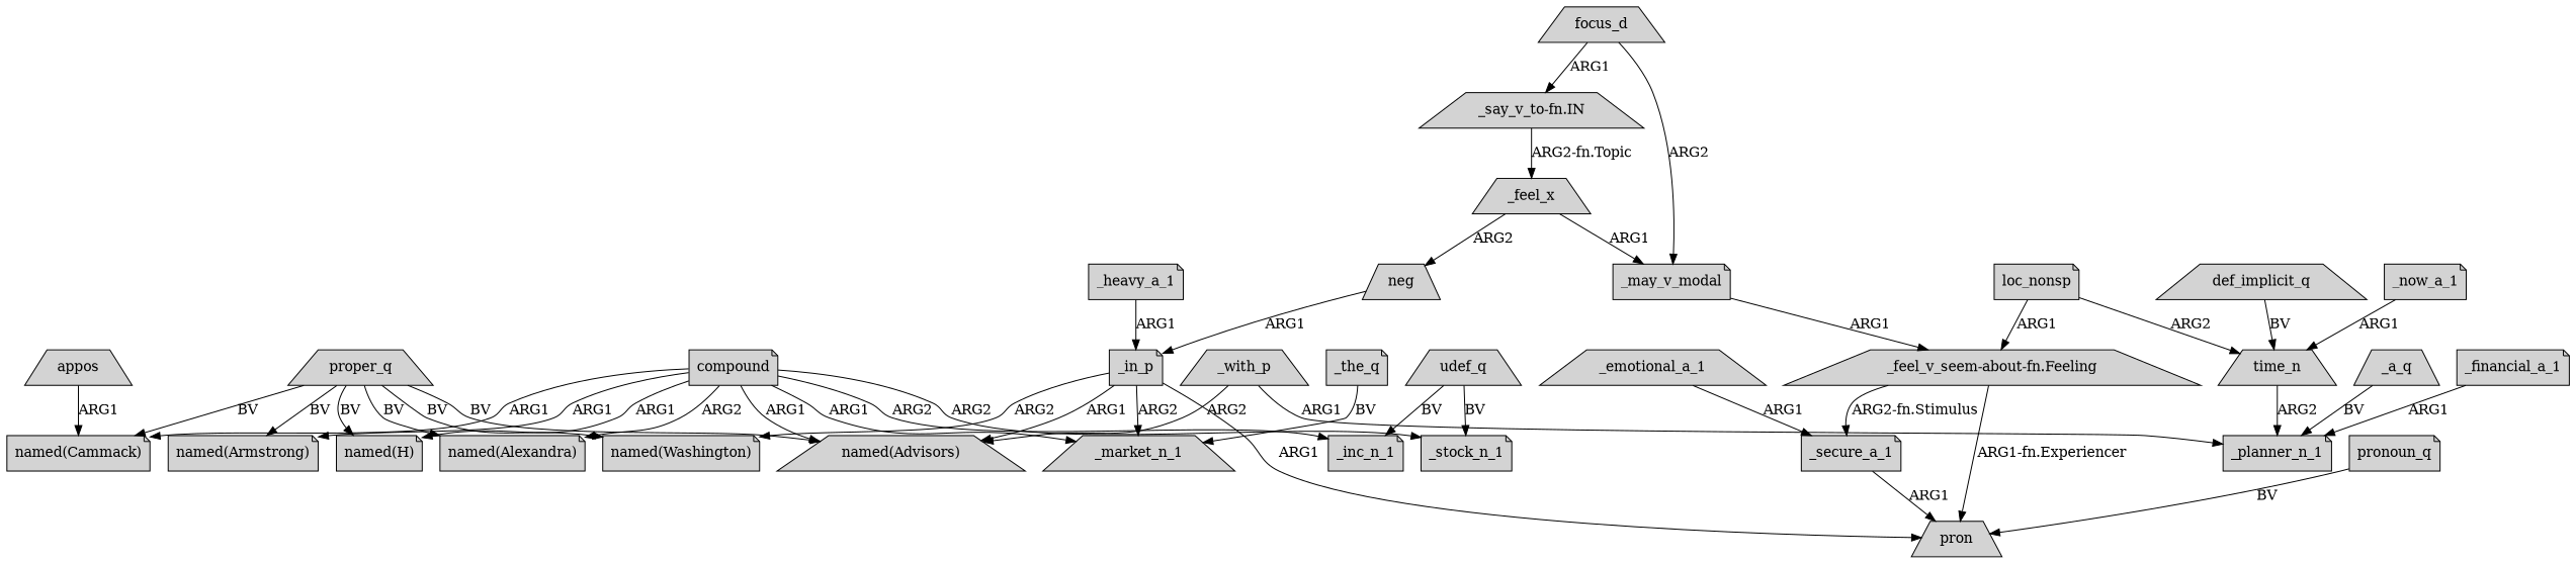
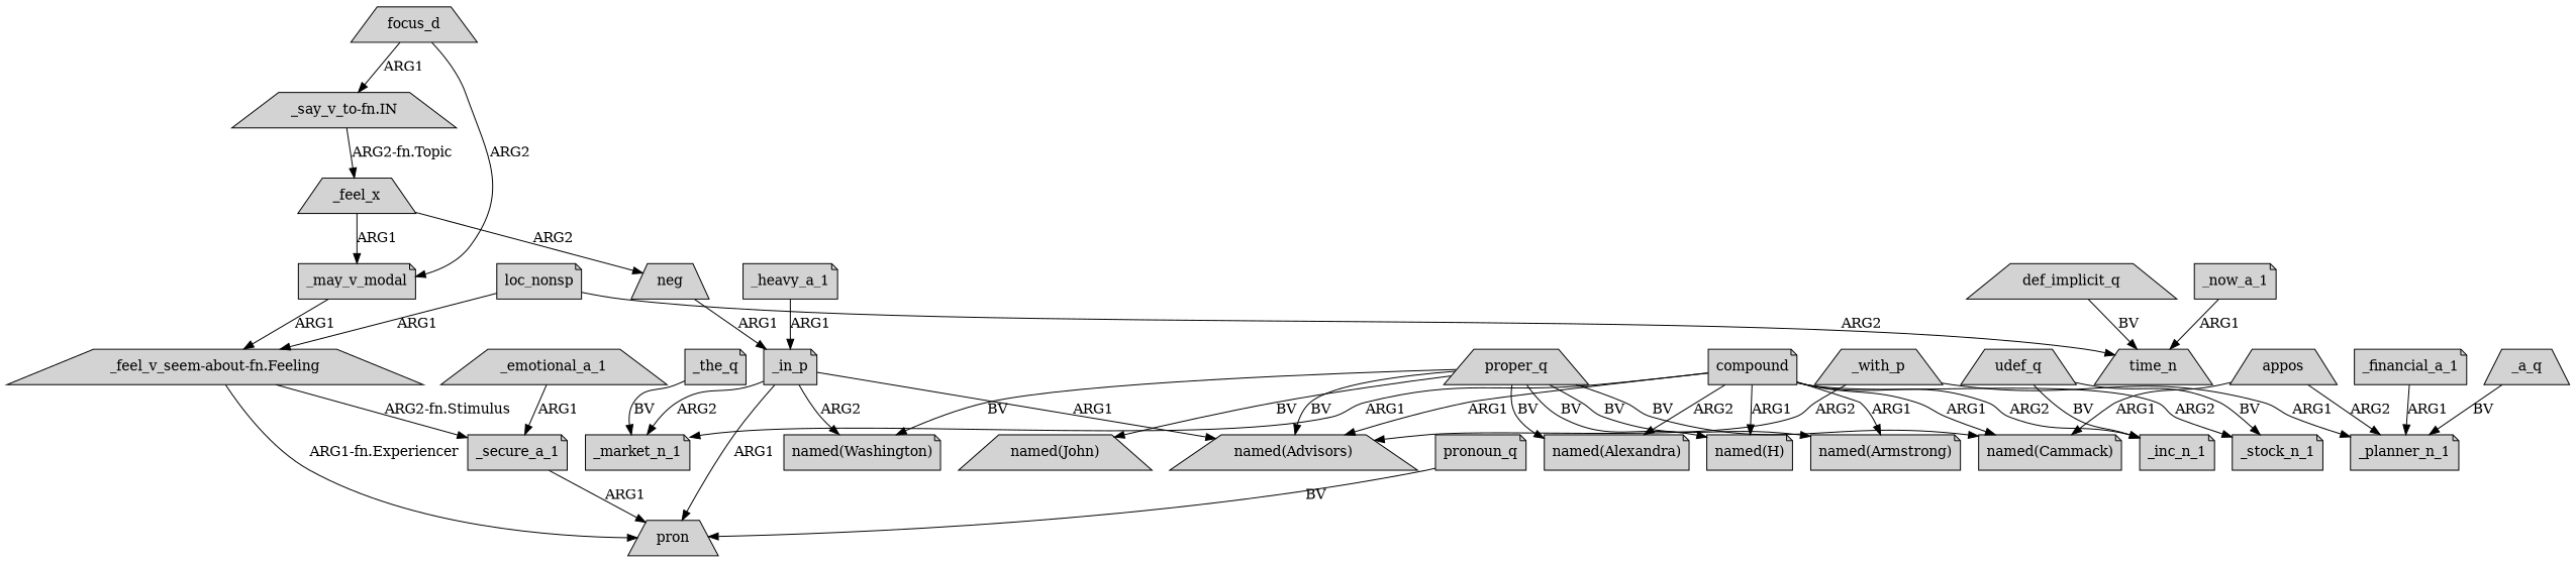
  digraph {
    node [shape=note style=filled]
    compound
    "named(Cammack)"
    _inc_n_1
    "named(Advisors)" [shape=trapezium]
    _stock_n_1
    "named(Armstrong)"
    "named(H)"
    "named(Alexandra)"
-   _market_n_1 [shape=trapezium]
+   _market_n_1
+   "named(John)" [shape=trapezium]
    proper_q [shape=trapezium]
    "named(Washington)"
    _in_p
    pron [shape=trapezium]
    udef_q [shape=trapezium]
    n16 [label=_feel_x shape=trapezium]
    _may_v_modal
    neg [shape=trapezium]
    "_feel_v_seem-about-fn.Feeling" [shape=trapezium]
    _secure_a_1
    def_implicit_q [shape=trapezium]
    time_n [shape=trapezium]
    _heavy_a_1
    focus_d [shape=trapezium]
    "_say_v_to-fn.IN" [shape=trapezium]
    appos [shape=trapezium]
    _planner_n_1
    loc_nonsp
    pronoun_q
    _now_a_1
    _a_q [shape=trapezium]
    _emotional_a_1 [shape=trapezium]
    _financial_a_1
    _with_p [shape=trapezium]
    _the_q
    compound -> "named(Cammack)" [label=ARG1]
    compound -> _inc_n_1 [label=ARG2]
    compound -> "named(Advisors)" [label=ARG1]
    compound -> _stock_n_1 [label=ARG2]
    compound -> "named(Armstrong)" [label=ARG1]
    compound -> "named(H)" [label=ARG1]
    compound -> "named(Alexandra)" [label=ARG2]
    compound -> _market_n_1 [label=ARG1]
    proper_q -> "named(Cammack)" [label=BV]
    proper_q -> "named(Advisors)" [label=BV]
    proper_q -> "named(Armstrong)" [label=BV]
    proper_q -> "named(H)" [label=BV]
    proper_q -> "named(Alexandra)" [label=BV]
+   proper_q -> "named(John)" [label=BV]
    proper_q -> "named(Washington)" [label=BV]
    _in_p -> "named(Advisors)" [label=ARG1]
    _in_p -> _market_n_1 [label=ARG2]
    _in_p -> "named(Washington)" [label=ARG2]
    _in_p -> pron [label=ARG1]
    udef_q -> _inc_n_1 [label=BV]
    udef_q -> _stock_n_1 [label=BV]
    n16 -> _may_v_modal [label=ARG1]
    n16 -> neg [label=ARG2]
    _may_v_modal -> "_feel_v_seem-about-fn.Feeling" [label=ARG1]
    neg -> _in_p [label=ARG1]
    "_feel_v_seem-about-fn.Feeling" -> pron [label="ARG1-fn.Experiencer"]
    "_feel_v_seem-about-fn.Feeling" -> _secure_a_1 [label="ARG2-fn.Stimulus"]
    _secure_a_1 -> pron [label=ARG1]
    def_implicit_q -> time_n [label=BV]
    _heavy_a_1 -> _in_p [label=ARG1]
    focus_d -> _may_v_modal [label=ARG2]
    focus_d -> "_say_v_to-fn.IN" [label=ARG1]
    "_say_v_to-fn.IN" -> n16 [label="ARG2-fn.Topic"]
    appos -> "named(Cammack)" [label=ARG1]
-   time_n -> _planner_n_1 [label=ARG2]
+   appos -> _planner_n_1 [label=ARG2]
    loc_nonsp -> "_feel_v_seem-about-fn.Feeling" [label=ARG1]
    loc_nonsp -> time_n [label=ARG2]
    pronoun_q -> pron [label=BV]
    _now_a_1 -> time_n [label=ARG1]
    _a_q -> _planner_n_1 [label=BV]
    _emotional_a_1 -> _secure_a_1 [label=ARG1]
    _financial_a_1 -> _planner_n_1 [label=ARG1]
    _with_p -> "named(Advisors)" [label=ARG2]
    _with_p -> _planner_n_1 [label=ARG1]
    _the_q -> _market_n_1 [label=BV]
  }
